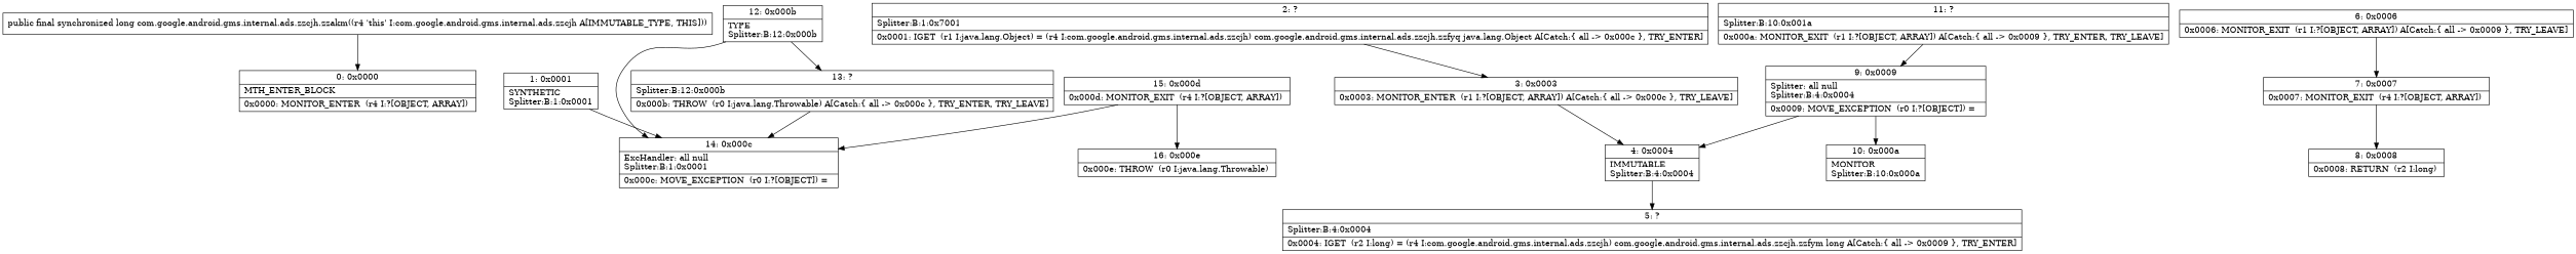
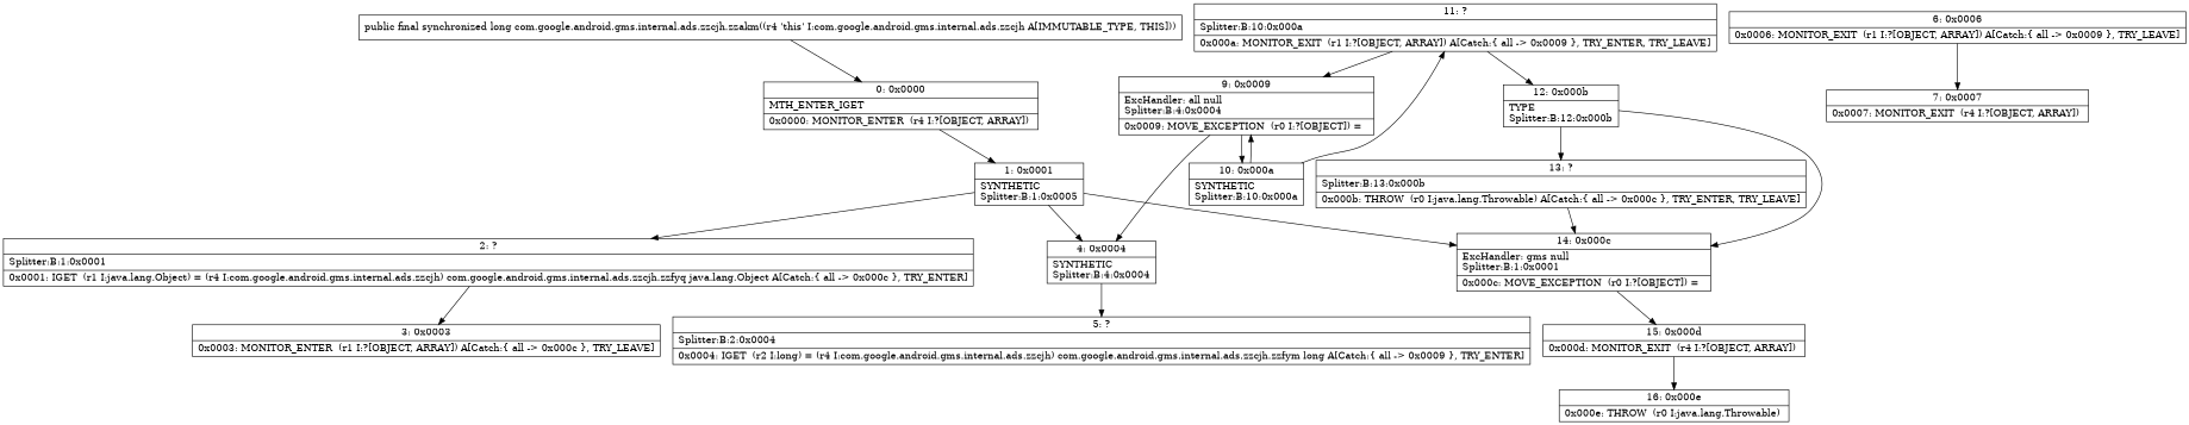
  digraph {
    node [shape=record]
-   n1 [label="{0\:\ 0x0000|MTH_ENTER_BLOCK\l|0x0000: MONITOR_ENTER  (r4 I:?[OBJECT, ARRAY]) \l}"]
-   n2 [label="{1\:\ 0x0001|SYNTHETIC\lSplitter:B:1:0x0001\l}"]
-   n3 [label="{2\:\ ?|Splitter:B:1:0x7001\l|0x0001: IGET  (r1 I:java.lang.Object) = (r4 I:com.google.android.gms.internal.ads.zzcjh) com.google.android.gms.internal.ads.zzcjh.zzfyq java.lang.Object A[Catch:\{ all \-\> 0x000c \}, TRY_ENTER]\l}"]
-   n4 [label="{14\:\ 0x000c|ExcHandler: all null\lSplitter:B:1:0x0001\l|0x000c: MOVE_EXCEPTION  (r0 I:?[OBJECT]) =  \l}"]
+   n1 [label="{0\:\ 0x0000|MTH_ENTER_IGET\l|0x0000: MONITOR_ENTER  (r4 I:?[OBJECT, ARRAY]) \l}"]
+   n2 [label="{1\:\ 0x0001|SYNTHETIC\lSplitter:B:1:0x0005\l}"]
+   n3 [label="{2\:\ ?|Splitter:B:1:0x0001\l|0x0001: IGET  (r1 I:java.lang.Object) = (r4 I:com.google.android.gms.internal.ads.zzcjh) com.google.android.gms.internal.ads.zzcjh.zzfyq java.lang.Object A[Catch:\{ all \-\> 0x000c \}, TRY_ENTER]\l}"]
+   n4 [label="{14\:\ 0x000c|ExcHandler: gms null\lSplitter:B:1:0x0001\l|0x000c: MOVE_EXCEPTION  (r0 I:?[OBJECT]) =  \l}"]
    n5 [label="{3\:\ 0x0003|0x0003: MONITOR_ENTER  (r1 I:?[OBJECT, ARRAY]) A[Catch:\{ all \-\> 0x000c \}, TRY_LEAVE]\l}"]
    n6 [label="{15\:\ 0x000d|0x000d: MONITOR_EXIT  (r4 I:?[OBJECT, ARRAY]) \l}"]
-   n7 [label="{4\:\ 0x0004|IMMUTABLE\lSplitter:B:4:0x0004\l}"]
-   n8 [label="{5\:\ ?|Splitter:B:4:0x0004\l|0x0004: IGET  (r2 I:long) = (r4 I:com.google.android.gms.internal.ads.zzcjh) com.google.android.gms.internal.ads.zzcjh.zzfym long A[Catch:\{ all \-\> 0x0009 \}, TRY_ENTER]\l}"]
-   n9 [label="{9\:\ 0x0009|Splitter: all null\lSplitter:B:4:0x0004\l|0x0009: MOVE_EXCEPTION  (r0 I:?[OBJECT]) =  \l}"]
-   n10 [label="{10\:\ 0x000a|MONITOR\lSplitter:B:10:0x000a\l}"]
+   n7 [label="{4\:\ 0x0004|SYNTHETIC\lSplitter:B:4:0x0004\l}"]
+   n8 [label="{5\:\ ?|Splitter:B:2:0x0004\l|0x0004: IGET  (r2 I:long) = (r4 I:com.google.android.gms.internal.ads.zzcjh) com.google.android.gms.internal.ads.zzcjh.zzfym long A[Catch:\{ all \-\> 0x0009 \}, TRY_ENTER]\l}"]
+   n9 [label="{9\:\ 0x0009|ExcHandler: all null\lSplitter:B:4:0x0004\l|0x0009: MOVE_EXCEPTION  (r0 I:?[OBJECT]) =  \l}"]
+   n10 [label="{10\:\ 0x000a|SYNTHETIC\lSplitter:B:10:0x000a\l}"]
    n11 [label="{6\:\ 0x0006|0x0006: MONITOR_EXIT  (r1 I:?[OBJECT, ARRAY]) A[Catch:\{ all \-\> 0x0009 \}, TRY_LEAVE]\l}"]
    n12 [label="{7\:\ 0x0007|0x0007: MONITOR_EXIT  (r4 I:?[OBJECT, ARRAY]) \l}"]
-   n13 [label="{8\:\ 0x0008|0x0008: RETURN  (r2 I:long) \l}"]
-   n14 [label="{11\:\ ?|Splitter:B:10:0x001a\l|0x000a: MONITOR_EXIT  (r1 I:?[OBJECT, ARRAY]) A[Catch:\{ all \-\> 0x0009 \}, TRY_ENTER, TRY_LEAVE]\l}"]
+   n14 [label="{11\:\ ?|Splitter:B:10:0x000a\l|0x000a: MONITOR_EXIT  (r1 I:?[OBJECT, ARRAY]) A[Catch:\{ all \-\> 0x0009 \}, TRY_ENTER, TRY_LEAVE]\l}"]
    n15 [label="{12\:\ 0x000b|TYPE\lSplitter:B:12:0x000b\l}"]
-   n16 [label="{13\:\ ?|Splitter:B:12:0x000b\l|0x000b: THROW  (r0 I:java.lang.Throwable) A[Catch:\{ all \-\> 0x000c \}, TRY_ENTER, TRY_LEAVE]\l}"]
+   n16 [label="{13\:\ ?|Splitter:B:13:0x000b\l|0x000b: THROW  (r0 I:java.lang.Throwable) A[Catch:\{ all \-\> 0x000c \}, TRY_ENTER, TRY_LEAVE]\l}"]
    n17 [label="{16\:\ 0x000e|0x000e: THROW  (r0 I:java.lang.Throwable) \l}"]
    n18 [label="{public final synchronized long com.google.android.gms.internal.ads.zzcjh.zzakm((r4 'this' I:com.google.android.gms.internal.ads.zzcjh A[IMMUTABLE_TYPE, THIS])) }"]
+   n1 -> n2
+   n2 -> n3
    n2 -> n4
    n3 -> n5
-   n6 -> n4
-   n5 -> n7
+   n4 -> n6
+   n2 -> n7
    n6 -> n17
    n7 -> n8
    n9 -> n7
    n9 -> n10
+   n10 -> n9
+   n10 -> n14
    n11 -> n12
-   n12 -> n13
    n14 -> n9
+   n14 -> n15
    n15 -> n4
    n15 -> n16
    n16 -> n4
    n18 -> n1
  }
